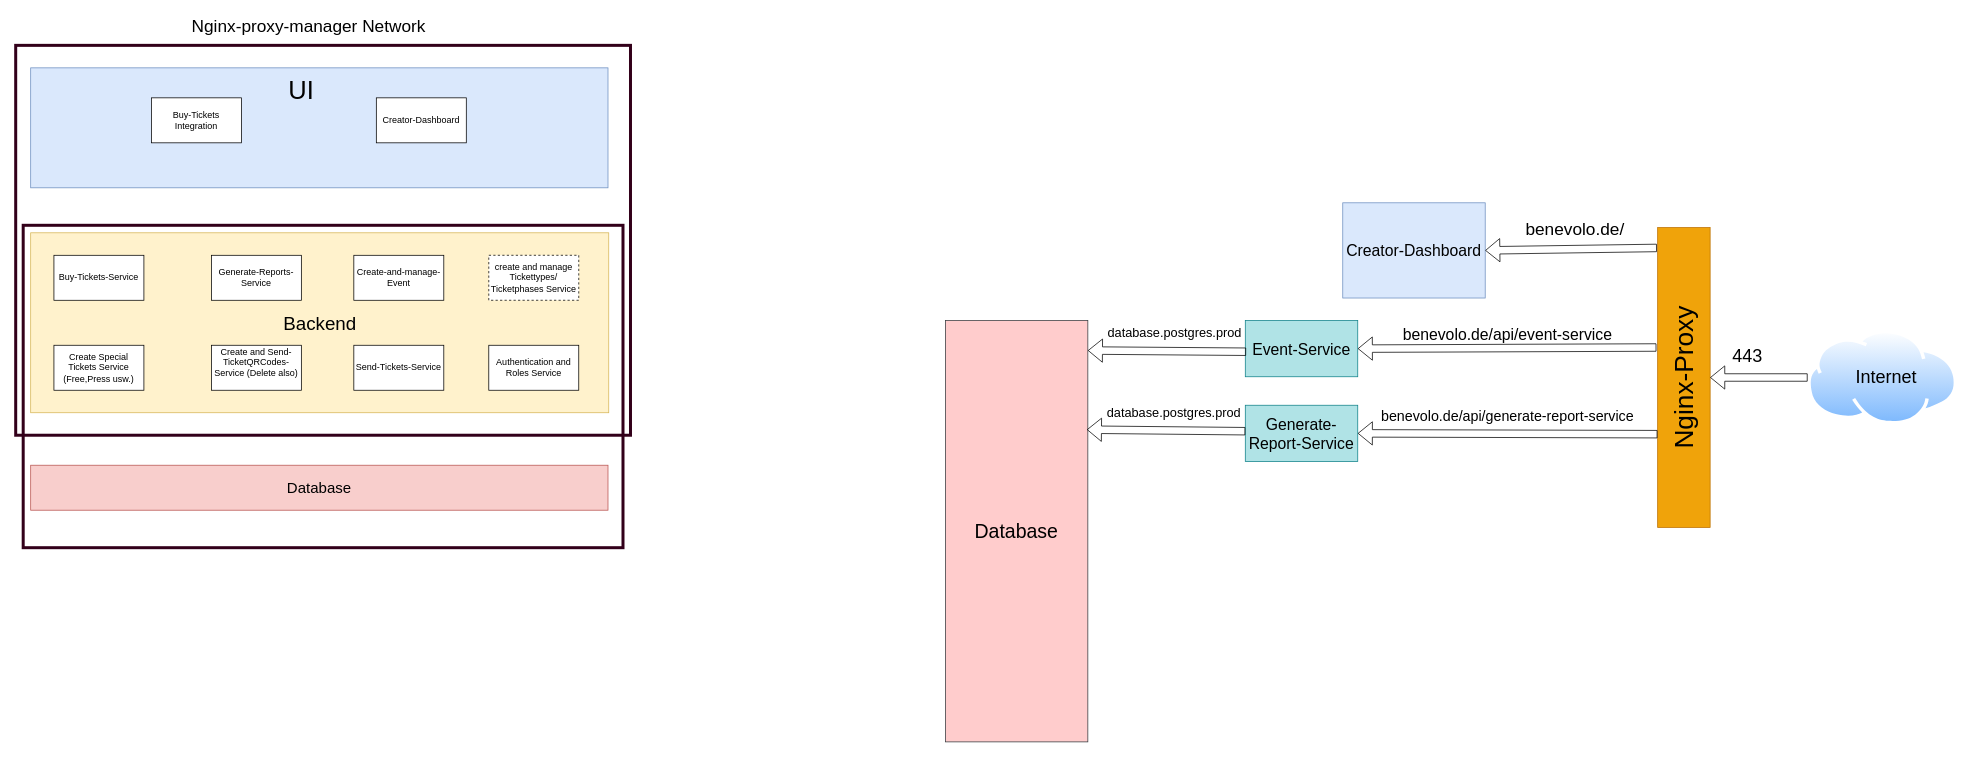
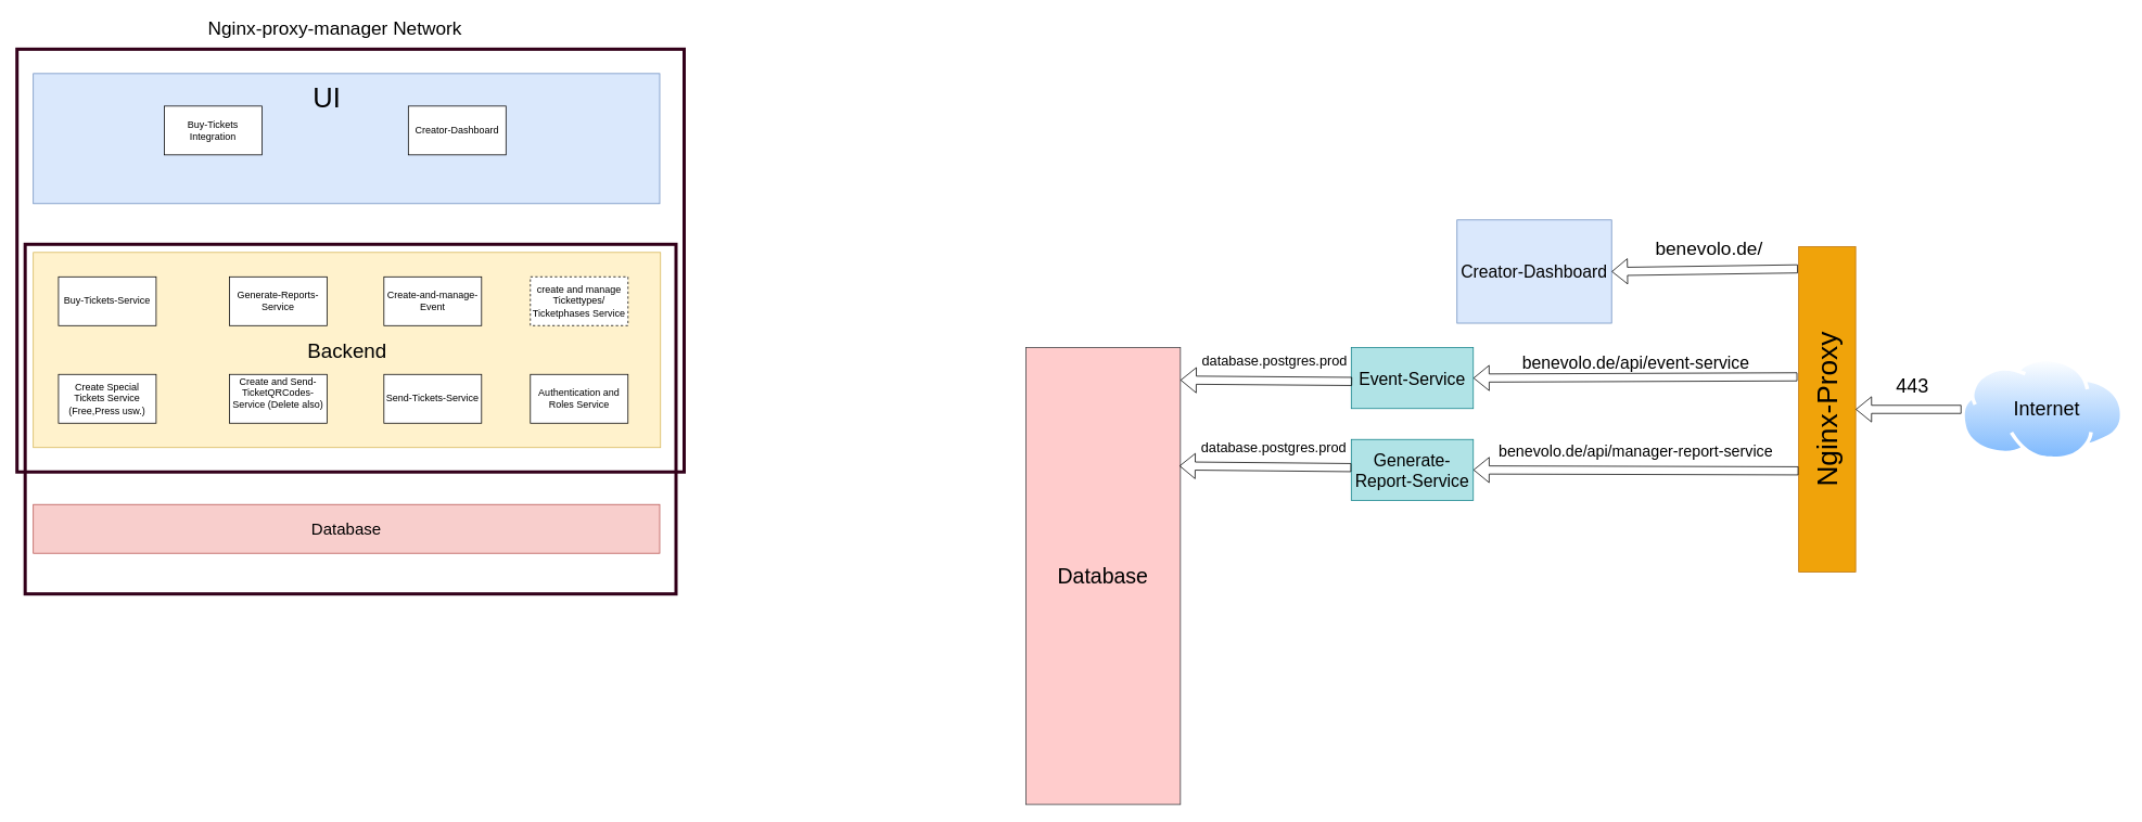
  <mxCell id="0" />
  <mxCell id="1" parent="0" />
  <mxCell id="2" value="" style="rounded=0;whiteSpace=wrap;html=1;fillColor=none;strokeColor=#33001A;strokeWidth=4;" parent="1" vertex="1"><mxGeometry x="20" y="60" width="820" height="520" as="geometry" /></mxCell>
  <mxCell id="3" value="" style="rounded=0;whiteSpace=wrap;html=1;fillColor=none;strokeColor=#33001A;strokeWidth=4;" parent="1" vertex="1"><mxGeometry x="30" y="300" width="800" height="430" as="geometry" /></mxCell>
  <mxCell id="4" value="" style="rounded=0;whiteSpace=wrap;html=1;fillColor=#fff2cc;strokeColor=#d6b656;" parent="1" vertex="1"><mxGeometry x="40" y="310" width="771" height="240" as="geometry" /></mxCell>
  <mxCell id="5" value="" style="rounded=0;whiteSpace=wrap;html=1;fillColor=#dae8fc;strokeColor=#6c8ebf;" parent="1" vertex="1"><mxGeometry x="40" y="90" width="770" height="160" as="geometry" /></mxCell>
  <mxCell id="6" value="Creator-Dashboard" style="rounded=0;whiteSpace=wrap;html=1;" parent="1" vertex="1"><mxGeometry x="501" y="130" width="120" height="60" as="geometry" /></mxCell>
  <mxCell id="7" value="&lt;font style=&quot;font-size: 20px;&quot;&gt;Database&lt;/font&gt;" style="rounded=0;whiteSpace=wrap;html=1;fillColor=#f8cecc;strokeColor=#b85450;" parent="1" vertex="1"><mxGeometry x="40" y="620" width="770" height="60" as="geometry" /></mxCell>
  <mxCell id="8" value="Buy-Tickets&lt;div&gt;Integration&lt;/div&gt;" style="rounded=0;whiteSpace=wrap;html=1;" parent="1" vertex="1"><mxGeometry x="201" y="130" width="120" height="60" as="geometry" /></mxCell>
  <mxCell id="9" value="Buy-Tickets-Service" style="rounded=0;whiteSpace=wrap;html=1;" parent="1" vertex="1"><mxGeometry x="71" y="340" width="120" height="60" as="geometry" /></mxCell>
  <mxCell id="10" value="Generate-Reports-Service" style="rounded=0;whiteSpace=wrap;html=1;" parent="1" vertex="1"><mxGeometry x="281" y="340" width="120" height="60" as="geometry" /></mxCell>
  <mxCell id="11" value="Create-and-manage-Event" style="rounded=0;whiteSpace=wrap;html=1;" parent="1" vertex="1"><mxGeometry x="471" y="340" width="120" height="60" as="geometry" /></mxCell>
  <mxCell id="12" value="create and manage Tickettypes/ Ticketphases Service" style="rounded=0;whiteSpace=wrap;html=1;dashed=1;" parent="1" vertex="1"><mxGeometry x="651" y="340" width="120" height="60" as="geometry" /></mxCell>
  <mxCell id="13" value="Create Special Tickets Service (Free,Press usw.)" style="rounded=0;whiteSpace=wrap;html=1;" parent="1" vertex="1"><mxGeometry x="71" y="460" width="120" height="60" as="geometry" /></mxCell>
  <mxCell id="14" value="Create and Send-TicketQRCodes-Service (Delete also&lt;span style=&quot;background-color: initial;&quot;&gt;)&lt;/span&gt;&lt;div&gt;&lt;div&gt;&lt;br&gt;&lt;/div&gt;&lt;/div&gt;" style="rounded=0;whiteSpace=wrap;html=1;" parent="1" vertex="1"><mxGeometry x="281" y="460" width="120" height="60" as="geometry" /></mxCell>
  <mxCell id="15" value="Send-Tickets-Service" style="rounded=0;whiteSpace=wrap;html=1;" parent="1" vertex="1"><mxGeometry x="471" y="460" width="120" height="60" as="geometry" /></mxCell>
  <mxCell id="16" value="Authentication and Roles Service" style="rounded=0;whiteSpace=wrap;html=1;" parent="1" vertex="1"><mxGeometry x="651" y="460" width="120" height="60" as="geometry" /></mxCell>
  <mxCell id="17" value="&lt;font style=&quot;font-size: 34px;&quot;&gt;UI&lt;/font&gt;" style="text;html=1;align=center;verticalAlign=middle;whiteSpace=wrap;rounded=0;" parent="1" vertex="1"><mxGeometry x="371" y="105" width="60" height="30" as="geometry" /></mxCell>
  <mxCell id="18" value="&lt;font style=&quot;font-size: 25px;&quot;&gt;Backend&lt;/font&gt;" style="text;html=1;align=center;verticalAlign=middle;whiteSpace=wrap;rounded=0;" parent="1" vertex="1"><mxGeometry x="396" y="415" width="60" height="30" as="geometry" /></mxCell>
  <mxCell id="19" value="&lt;font style=&quot;font-size: 23px;&quot;&gt;Nginx-proxy-manager Network&lt;/font&gt;" style="text;html=1;align=center;verticalAlign=middle;whiteSpace=wrap;rounded=0;" parent="1" vertex="1"><mxGeometry x="131" y="20" width="560" height="30" as="geometry" /></mxCell>
  <mxCell id="20" value="" style="image;aspect=fixed;perimeter=ellipsePerimeter;html=1;align=center;shadow=0;dashed=0;spacingTop=3;image=img/lib/active_directory/internet_cloud.svg;" parent="1" vertex="1"><mxGeometry x="2410" y="440" width="200" height="126" as="geometry" /></mxCell>
  <mxCell id="21" value="&lt;font style=&quot;font-size: 24px;&quot;&gt;Internet&lt;/font&gt;" style="text;html=1;align=center;verticalAlign=middle;whiteSpace=wrap;rounded=0;" parent="1" vertex="1"><mxGeometry x="2470" y="488" width="90" height="30" as="geometry" /></mxCell>
  <mxCell id="22" value="&lt;font style=&quot;font-size: 35px;&quot;&gt;Nginx-Proxy&lt;/font&gt;" style="rounded=0;whiteSpace=wrap;html=1;fillColor=#f0a30a;fontColor=#000000;strokeColor=#BD7000;horizontal=0;" parent="1" vertex="1"><mxGeometry x="2210" y="303" width="70" height="400" as="geometry" /></mxCell>
  <mxCell id="23" value="" style="shape=flexArrow;endArrow=classic;html=1;rounded=0;exitX=0;exitY=0.5;exitDx=0;exitDy=0;entryX=1;entryY=0.5;entryDx=0;entryDy=0;" parent="1" source="20" target="22" edge="1"><mxGeometry width="50" height="50" relative="1" as="geometry"><mxPoint x="2120" y="600" as="sourcePoint" /><mxPoint x="2170" y="550" as="targetPoint" /></mxGeometry></mxCell>
- <mxCell id="24" value="&lt;font style=&quot;font-size: 24px;&quot;&gt;443&lt;/font&gt;" style="text;html=1;align=center;verticalAlign=middle;whiteSpace=wrap;rounded=0;" parent="1" vertex="1"><mxGeometry x="2300" y="460" width="60" height="30" as="geometry" /></mxCell>
+ <mxCell id="24" value="&lt;font style=&quot;font-size: 24px;&quot;&gt;443&lt;/font&gt;" style="text;html=1;align=center;verticalAlign=middle;whiteSpace=wrap;rounded=0;" parent="1" vertex="1"><mxGeometry x="2320" y="460" width="60" height="30" as="geometry" /></mxCell>
  <mxCell id="25" value="&lt;font style=&quot;font-size: 21px;&quot;&gt;Event-Service&lt;/font&gt;" style="rounded=0;whiteSpace=wrap;html=1;fillColor=#b0e3e6;strokeColor=#0e8088;" parent="1" vertex="1"><mxGeometry x="1660" y="427" width="150" height="75" as="geometry" /></mxCell>
  <mxCell id="26" value="&lt;font style=&quot;font-size: 21px;&quot;&gt;Creator-Dashboard&lt;/font&gt;" style="rounded=0;whiteSpace=wrap;html=1;fillColor=#dae8fc;strokeColor=#6c8ebf;" parent="1" vertex="1"><mxGeometry x="1790" y="270" width="190" height="127" as="geometry" /></mxCell>
  <mxCell id="27" value="&lt;font style=&quot;font-size: 21px;&quot;&gt;Generate-Report-Service&lt;/font&gt;" style="rounded=0;whiteSpace=wrap;html=1;fillColor=#b0e3e6;strokeColor=#0e8088;" parent="1" vertex="1"><mxGeometry x="1660" y="540" width="150" height="75" as="geometry" /></mxCell>
  <mxCell id="28" value="" style="shape=flexArrow;endArrow=classic;html=1;rounded=0;entryX=1;entryY=0.5;entryDx=0;entryDy=0;exitX=-0.015;exitY=0.068;exitDx=0;exitDy=0;exitPerimeter=0;" parent="1" source="22" target="26" edge="1"><mxGeometry width="50" height="50" relative="1" as="geometry"><mxPoint x="2060" y="430" as="sourcePoint" /><mxPoint x="1650" y="680" as="targetPoint" /></mxGeometry></mxCell>
  <mxCell id="29" value="&lt;font style=&quot;font-size: 23px;&quot;&gt;benevolo.de/&lt;/font&gt;" style="text;html=1;align=center;verticalAlign=middle;whiteSpace=wrap;rounded=0;" parent="1" vertex="1"><mxGeometry x="2010" y="290" width="180" height="30" as="geometry" /></mxCell>
  <mxCell id="30" value="" style="shape=flexArrow;endArrow=classic;html=1;rounded=0;entryX=1;entryY=0.5;entryDx=0;entryDy=0;exitX=-0.024;exitY=0.4;exitDx=0;exitDy=0;exitPerimeter=0;" parent="1" source="22" target="25" edge="1"><mxGeometry width="50" height="50" relative="1" as="geometry"><mxPoint x="2130" y="460" as="sourcePoint" /><mxPoint x="1901" y="464" as="targetPoint" /></mxGeometry></mxCell>
  <mxCell id="31" value="&lt;font style=&quot;font-size: 21px;&quot;&gt;benevolo.de/api/event-service&lt;/font&gt;" style="text;html=1;align=center;verticalAlign=middle;whiteSpace=wrap;rounded=0;" parent="1" vertex="1"><mxGeometry x="1790" y="430" width="440" height="30" as="geometry" /></mxCell>
  <mxCell id="32" value="" style="shape=flexArrow;endArrow=classic;html=1;rounded=0;entryX=1;entryY=0.5;entryDx=0;entryDy=0;exitX=-0.004;exitY=0.689;exitDx=0;exitDy=0;exitPerimeter=0;" parent="1" source="22" target="27" edge="1"><mxGeometry width="50" height="50" relative="1" as="geometry"><mxPoint x="2200" y="670" as="sourcePoint" /><mxPoint x="1802" y="672" as="targetPoint" /></mxGeometry></mxCell>
- <mxCell id="33" value="&lt;font style=&quot;font-size: 19px;&quot;&gt;benevolo.de/api/generate-report-service&lt;/font&gt;" style="text;html=1;align=center;verticalAlign=middle;whiteSpace=wrap;rounded=0;" parent="1" vertex="1"><mxGeometry x="1790" y="540" width="440" height="30" as="geometry" /></mxCell>
+ <mxCell id="33" value="&lt;font style=&quot;font-size: 19px;&quot;&gt;benevolo.de/api/manager-report-service&lt;/font&gt;" style="text;html=1;align=center;verticalAlign=middle;whiteSpace=wrap;rounded=0;" parent="1" vertex="1"><mxGeometry x="1790" y="540" width="440" height="30" as="geometry" /></mxCell>
  <mxCell id="34" value="&lt;font style=&quot;font-size: 26px;&quot;&gt;Database&lt;/font&gt;" style="rounded=0;whiteSpace=wrap;html=1;fillColor=#ffcccc;strokeColor=#36393d;" parent="1" vertex="1"><mxGeometry x="1260" y="427" width="190" height="562" as="geometry" /></mxCell>
  <mxCell id="35" value="" style="shape=flexArrow;endArrow=classic;html=1;rounded=0;exitX=0;exitY=0.5;exitDx=0;exitDy=0;entryX=0.993;entryY=0.259;entryDx=0;entryDy=0;entryPerimeter=0;" parent="1" target="34" edge="1"><mxGeometry width="50" height="50" relative="1" as="geometry"><mxPoint x="1660" y="574.63" as="sourcePoint" /><mxPoint x="1452.09" y="580.366" as="targetPoint" /></mxGeometry></mxCell>
  <mxCell id="36" value="&lt;font style=&quot;font-size: 17px;&quot;&gt;database.postgres.prod&lt;/font&gt;" style="text;html=1;align=center;verticalAlign=middle;whiteSpace=wrap;rounded=0;" parent="1" vertex="1"><mxGeometry x="1470" y="536" width="190" height="30" as="geometry" /></mxCell>
  <mxCell id="37" value="" style="shape=flexArrow;endArrow=classic;html=1;rounded=0;exitX=0;exitY=0.5;exitDx=0;exitDy=0;entryX=0.993;entryY=0.259;entryDx=0;entryDy=0;entryPerimeter=0;" edge="1" parent="1"><mxGeometry width="50" height="50" relative="1" as="geometry"><mxPoint x="1661" y="468.63" as="sourcePoint" /><mxPoint x="1450" y="467" as="targetPoint" /></mxGeometry></mxCell>
  <mxCell id="38" value="&lt;font style=&quot;font-size: 17px;&quot;&gt;database.postgres.prod&lt;/font&gt;" style="text;html=1;align=center;verticalAlign=middle;whiteSpace=wrap;rounded=0;" vertex="1" parent="1"><mxGeometry x="1471" y="430" width="190" height="30" as="geometry" /></mxCell>
